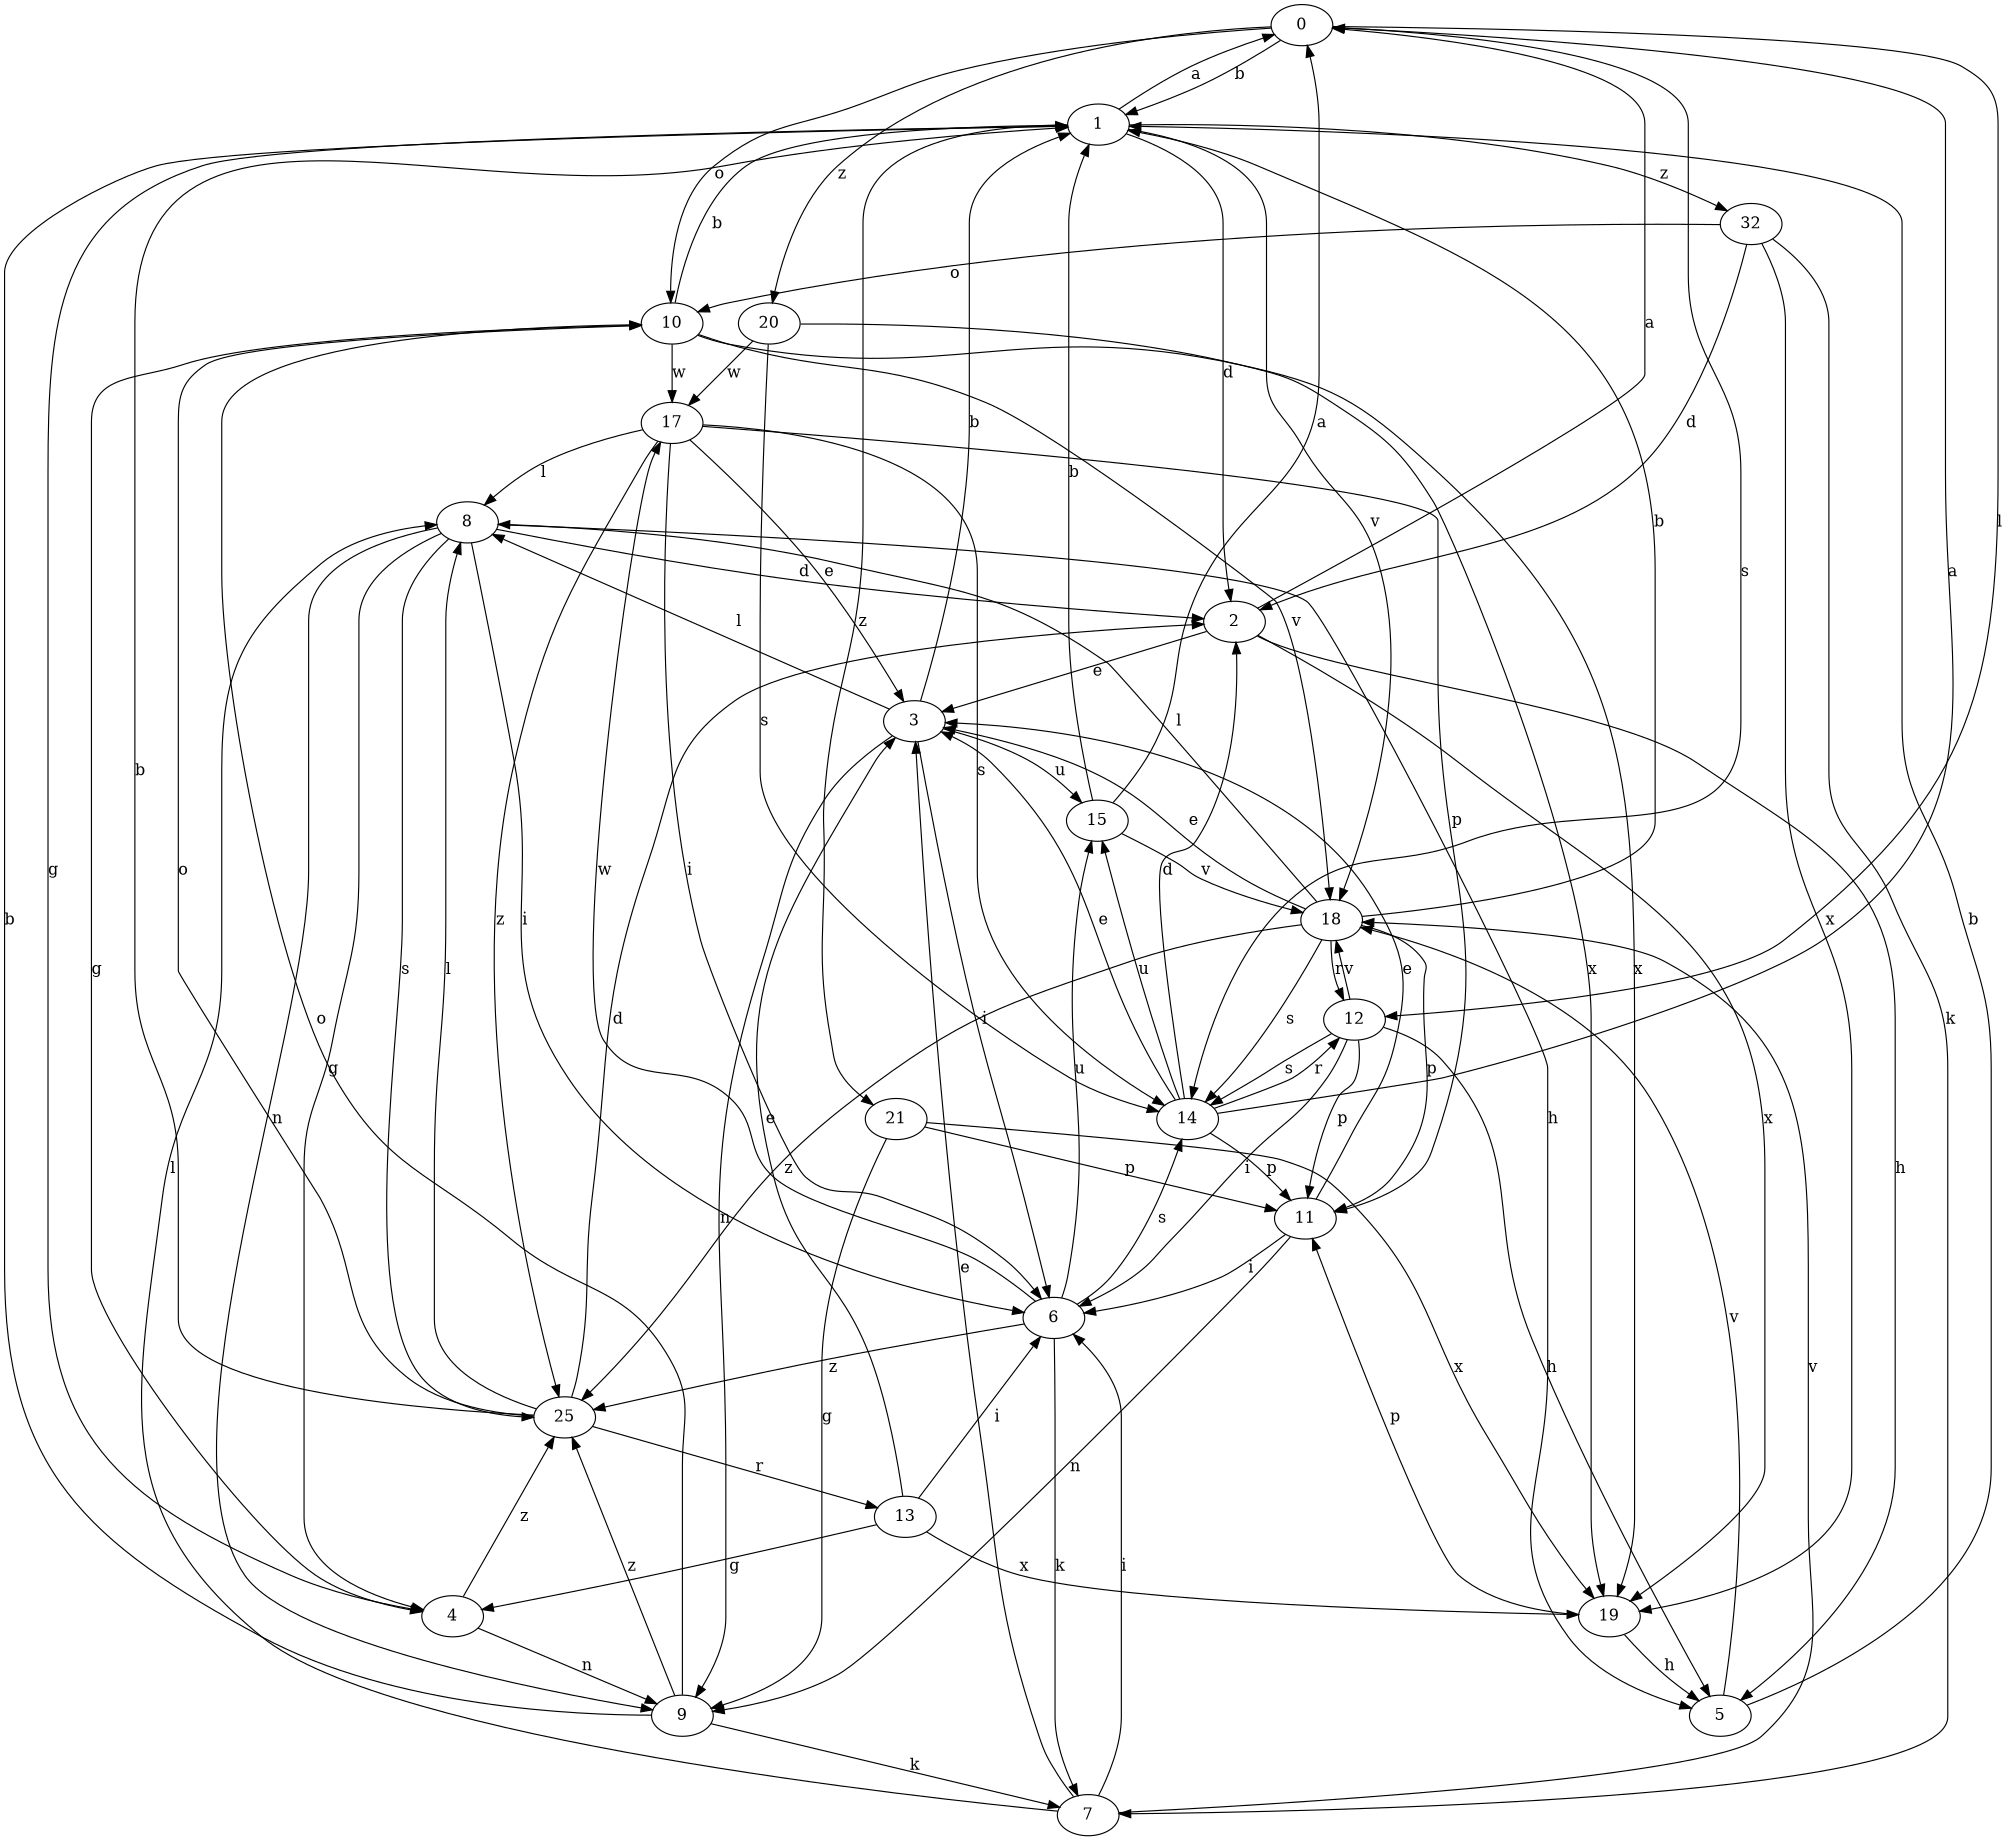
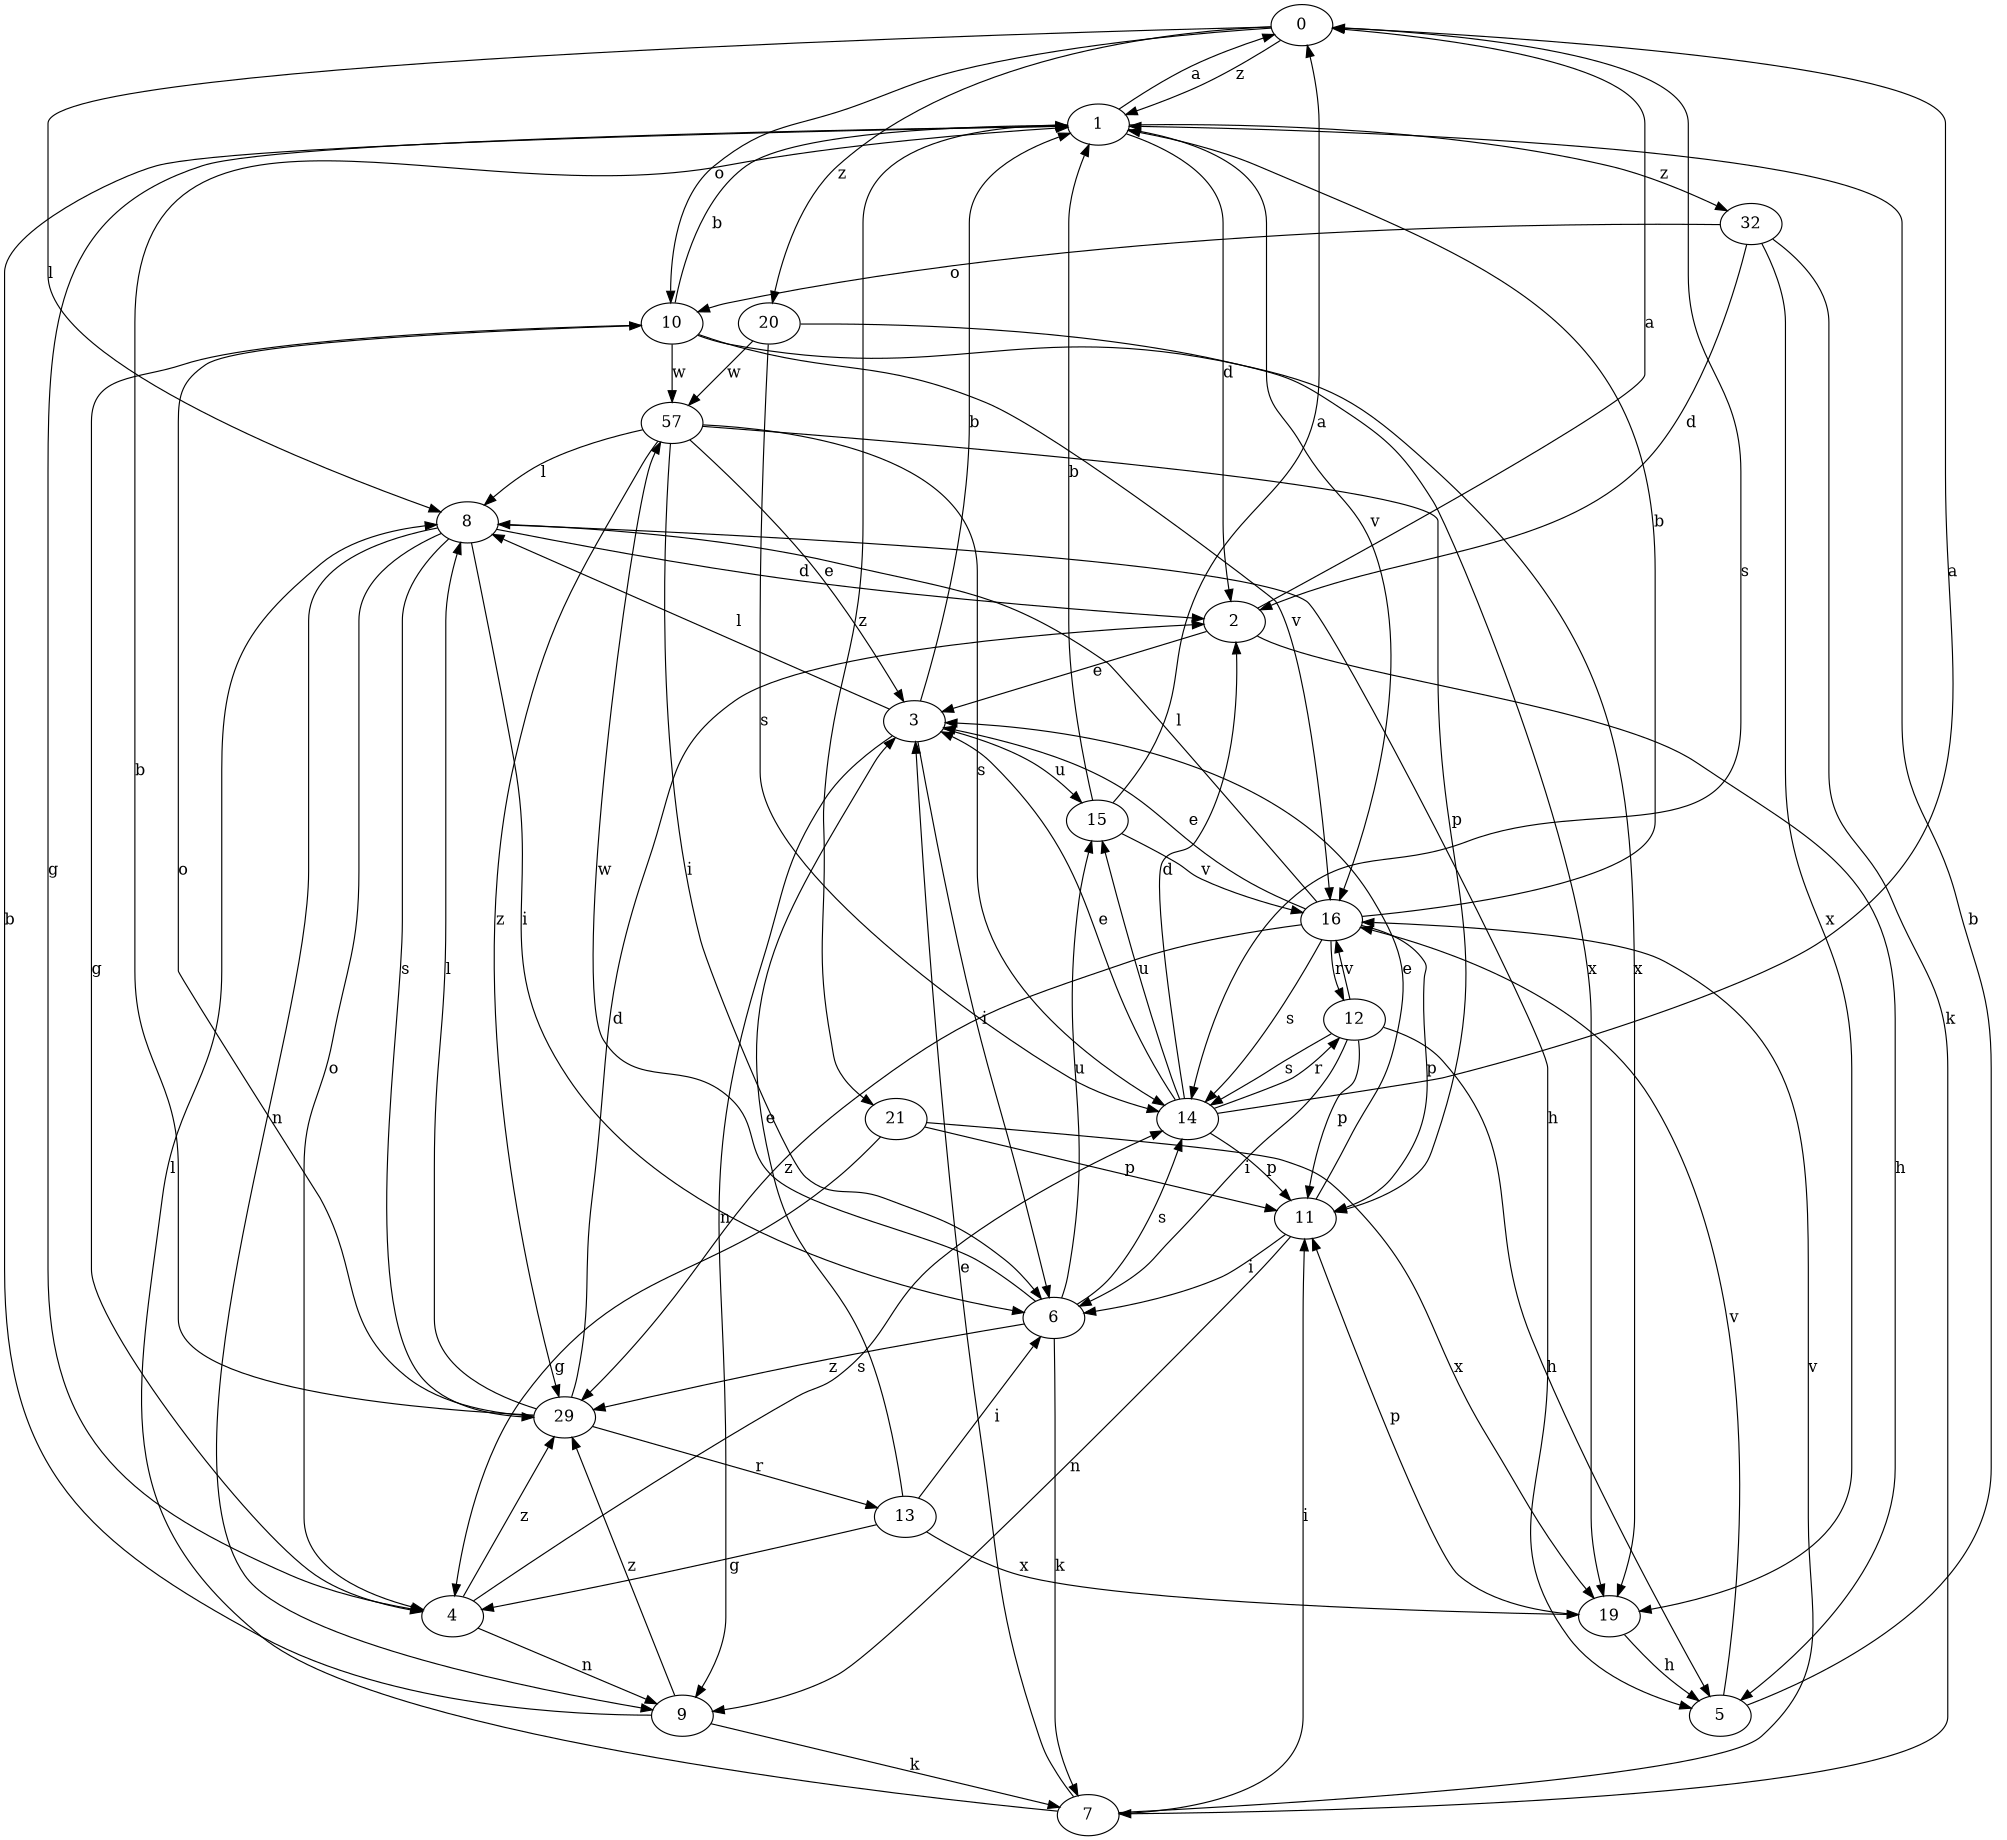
  strict digraph {
    0
    1
    8
    10
    14
    20
    2
    4
-   16 [label=18]
+   16
    21
    n11 [label=32]
    5
    6
    9
-   25
+   25 [label=29]
    n16 [label=19]
-   17
+   17 [label=57]
    3
    15
    11
    12
    7
    13
-   0 -> 1 [label=b]
-   0 -> 12 [label=l]
+   0 -> 1 [label=z]
+   0 -> 8 [label=l]
    0 -> 10 [label=o]
    0 -> 14 [label=s]
    0 -> 20 [label=z]
    1 -> 0 [label=a]
    1 -> 2 [label=d]
    1 -> 4 [label=g]
    1 -> 16 [label=v]
    1 -> 21 [label=z]
    1 -> n11 [label=z]
    8 -> 2 [label=d]
-   8 -> 4 [label=g]
+   8 -> 4 [label=o]
    8 -> 5 [label=h]
    8 -> 6 [label=i]
    8 -> 9 [label=n]
    8 -> 25 [label=s]
    10 -> 1 [label=b]
    10 -> 4 [label=g]
    10 -> 16 [label=v]
    10 -> n16 [label=x]
    10 -> 17 [label=w]
    14 -> 0 [label=a]
    14 -> 2 [label=d]
    14 -> 3 [label=e]
    14 -> 15 [label=u]
    14 -> 11 [label=p]
    14 -> 12 [label=r]
    20 -> 14 [label=s]
    20 -> n16 [label=x]
    20 -> 17 [label=w]
    2 -> 0 [label=a]
    2 -> 5 [label=h]
-   2 -> n16 [label=x]
    2 -> 3 [label=e]
+   4 -> 14 [label=s]
    4 -> 9 [label=n]
    4 -> 25 [label=z]
    16 -> 1 [label=b]
    16 -> 8 [label=l]
    16 -> 14 [label=s]
    16 -> 25 [label=z]
    16 -> 3 [label=e]
    16 -> 11 [label=p]
    16 -> 12 [label=r]
-   21 -> 9 [label=g]
+   21 -> 4 [label=g]
    21 -> n16 [label=x]
    21 -> 11 [label=p]
    n11 -> 10 [label=o]
    n11 -> 2 [label=d]
    n11 -> n16 [label=x]
    n11 -> 7 [label=k]
    5 -> 1 [label=b]
    5 -> 16 [label=v]
    6 -> 14 [label=s]
    6 -> 25 [label=z]
    6 -> 17 [label=w]
    6 -> 15 [label=u]
    6 -> 7 [label=k]
    9 -> 1 [label=b]
-   9 -> 10 [label=o]
    9 -> 25 [label=z]
    9 -> 7 [label=k]
    25 -> 1 [label=b]
    25 -> 8 [label=l]
    25 -> 10 [label=o]
    25 -> 2 [label=d]
    25 -> 13 [label=r]
    n16 -> 5 [label=h]
    n16 -> 11 [label=p]
    17 -> 8 [label=l]
    17 -> 14 [label=s]
    17 -> 6 [label=i]
    17 -> 25 [label=z]
    17 -> 3 [label=e]
    17 -> 11 [label=p]
    3 -> 1 [label=b]
    3 -> 8 [label=l]
    3 -> 6 [label=i]
    3 -> 9 [label=n]
    3 -> 15 [label=u]
    15 -> 0 [label=a]
    15 -> 1 [label=b]
    15 -> 16 [label=v]
    11 -> 6 [label=i]
    11 -> 9 [label=n]
    11 -> 3 [label=e]
    12 -> 14 [label=s]
    12 -> 16 [label=v]
    12 -> 5 [label=h]
    12 -> 6 [label=i]
    12 -> 11 [label=p]
    7 -> 8 [label=l]
    7 -> 16 [label=v]
-   7 -> 6 [label=i]
+   7 -> 11 [label=i]
    7 -> 3 [label=e]
    13 -> 4 [label=g]
    13 -> 6 [label=i]
    13 -> n16 [label=x]
    13 -> 3 [label=e]
  }
